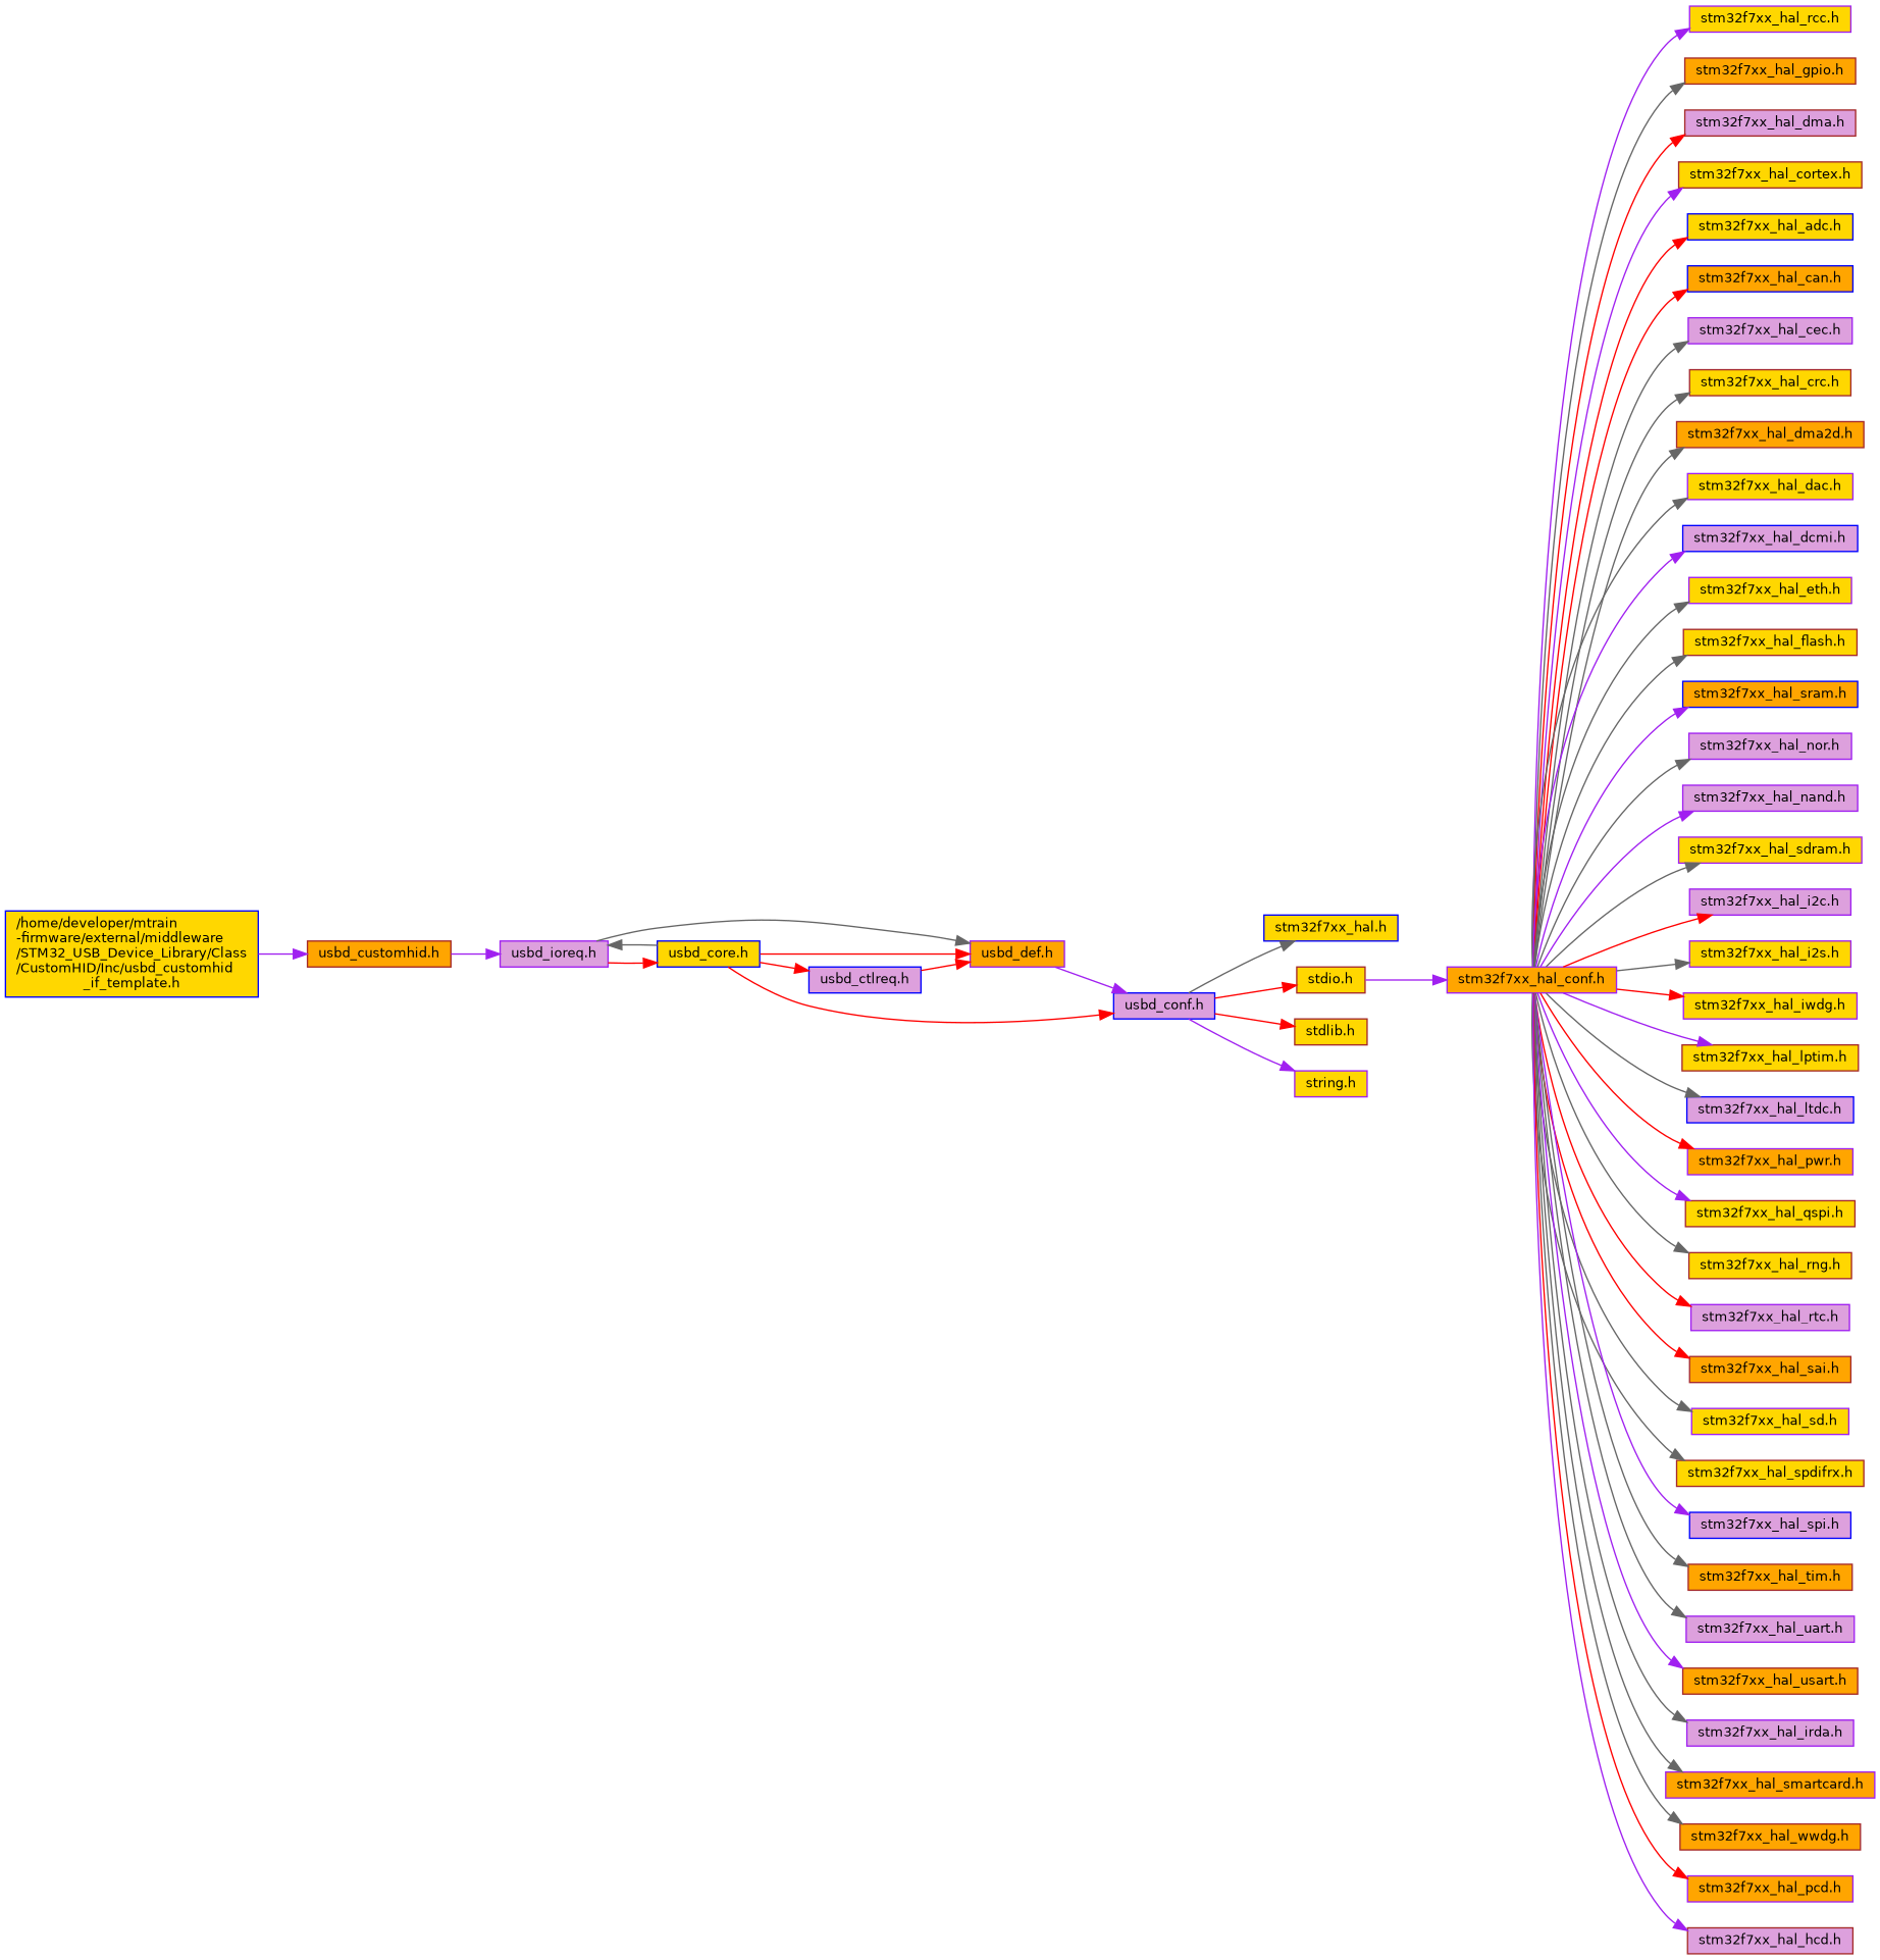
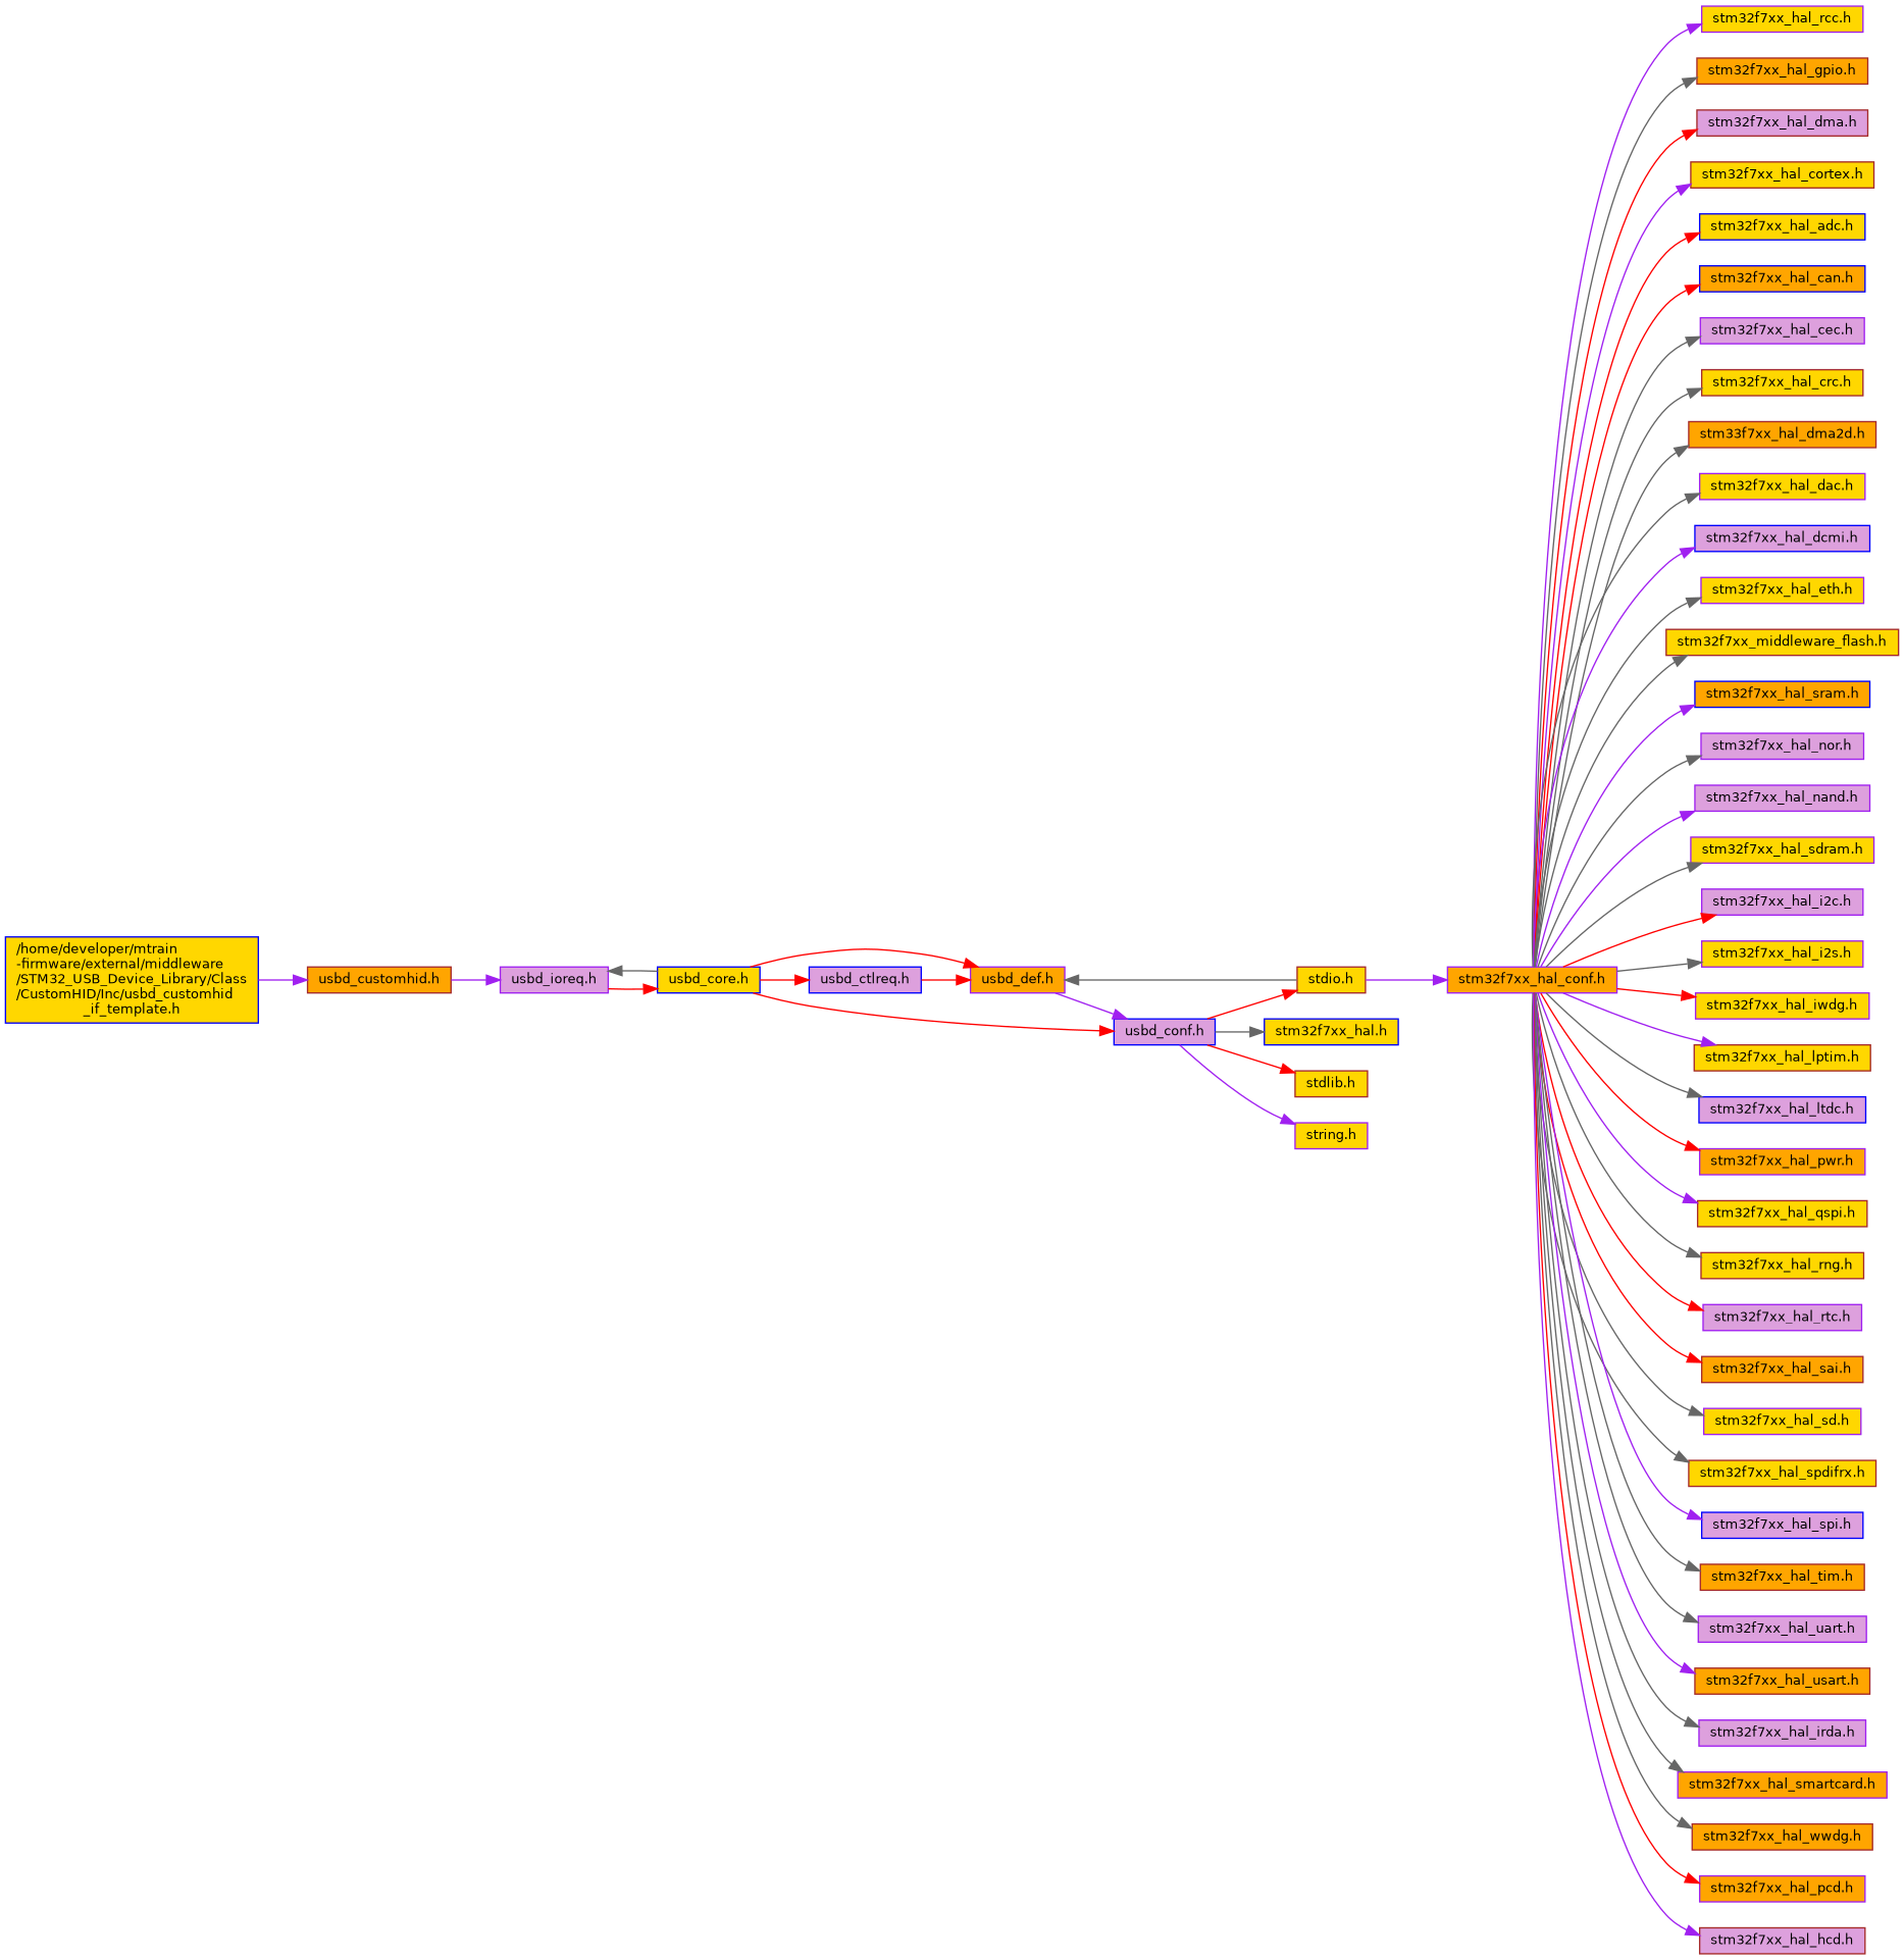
  digraph {
    rankdir=LR
    node [color=purple fillcolor=gold fontname=Helvetica fontsize=10 shape=record style=filled]
    edge [color=gray40 fontname=Helvetica fontsize=10 labelfontname=Helvetica labelfontsize=10 style=solid]
    n1 [color=blue fontcolor=black height=0.2 label="/home/developer/mtrain\l-firmware/external/middleware\l/STM32_USB_Device_Library/Class\l/CustomHID/Inc/usbd_customhid\l_if_template.h" width=0.4]
    n2 [color=brown fillcolor=orange height=0.2 label="usbd_customhid.h" width=0.4]
    n3 [fillcolor=plum height=0.2 label="usbd_ioreq.h" width=0.4]
    n4 [fillcolor=orange height=0.2 label="usbd_def.h" width=0.4]
    n5 [color=blue height=0.2 label="usbd_core.h" width=0.4]
    n6 [color=blue fillcolor=plum height=0.2 label="usbd_conf.h" width=0.4]
    n7 [color=blue fillcolor=plum height=0.2 label="usbd_ctlreq.h" width=0.4]
    n8 [color=blue height=0.2 label="stm32f7xx_hal.h" width=0.4]
    n9 [color=brown height=0.2 label="stdio.h" width=0.4]
    n10 [color=brown height=0.2 label="stdlib.h" width=0.4]
    n11 [height=0.2 label="string.h" width=0.4]
    n12 [fillcolor=orange height=0.2 label="stm32f7xx_hal_conf.h" width=0.4]
    n13 [height=0.2 label="stm32f7xx_hal_rcc.h" width=0.4]
    n14 [color=brown fillcolor=orange height=0.2 label="stm32f7xx_hal_gpio.h" width=0.4]
    n15 [color=brown fillcolor=plum height=0.2 label="stm32f7xx_hal_dma.h" width=0.4]
    n16 [color=brown height=0.2 label="stm32f7xx_hal_cortex.h" width=0.4]
    n17 [color=blue height=0.2 label="stm32f7xx_hal_adc.h" width=0.4]
    n18 [color=blue fillcolor=orange height=0.2 label="stm32f7xx_hal_can.h" width=0.4]
    n19 [fillcolor=plum height=0.2 label="stm32f7xx_hal_cec.h" width=0.4]
    n20 [color=brown height=0.2 label="stm32f7xx_hal_crc.h" width=0.4]
-   n21 [color=brown fillcolor=orange height=0.2 label="stm32f7xx_hal_dma2d.h" width=0.4]
+   n21 [color=brown fillcolor=orange height=0.2 label="stm33f7xx_hal_dma2d.h" width=0.4]
    n22 [height=0.2 label="stm32f7xx_hal_dac.h" width=0.4]
    n23 [color=blue fillcolor=plum height=0.2 label="stm32f7xx_hal_dcmi.h" width=0.4]
    n24 [height=0.2 label="stm32f7xx_hal_eth.h" width=0.4]
-   n25 [color=brown height=0.2 label="stm32f7xx_hal_flash.h" width=0.4]
+   n25 [color=brown height=0.2 label="stm32f7xx_middleware_flash.h" width=0.4]
    n26 [color=blue fillcolor=orange height=0.2 label="stm32f7xx_hal_sram.h" width=0.4]
    n27 [fillcolor=plum height=0.2 label="stm32f7xx_hal_nor.h" width=0.4]
    n28 [fillcolor=plum height=0.2 label="stm32f7xx_hal_nand.h" width=0.4]
    n29 [height=0.2 label="stm32f7xx_hal_sdram.h" width=0.4]
    n30 [fillcolor=plum height=0.2 label="stm32f7xx_hal_i2c.h" width=0.4]
    n31 [height=0.2 label="stm32f7xx_hal_i2s.h" width=0.4]
    n32 [height=0.2 label="stm32f7xx_hal_iwdg.h" width=0.4]
    n33 [color=brown height=0.2 label="stm32f7xx_hal_lptim.h" width=0.4]
    n34 [color=blue fillcolor=plum height=0.2 label="stm32f7xx_hal_ltdc.h" width=0.4]
    n35 [fillcolor=orange height=0.2 label="stm32f7xx_hal_pwr.h" width=0.4]
    n36 [color=brown height=0.2 label="stm32f7xx_hal_qspi.h" width=0.4]
    n37 [color=brown height=0.2 label="stm32f7xx_hal_rng.h" width=0.4]
    n38 [fillcolor=plum height=0.2 label="stm32f7xx_hal_rtc.h" width=0.4]
    n39 [color=brown fillcolor=orange height=0.2 label="stm32f7xx_hal_sai.h" width=0.4]
    n40 [height=0.2 label="stm32f7xx_hal_sd.h" width=0.4]
    n41 [color=brown height=0.2 label="stm32f7xx_hal_spdifrx.h" width=0.4]
    n42 [color=blue fillcolor=plum height=0.2 label="stm32f7xx_hal_spi.h" width=0.4]
    n43 [color=brown fillcolor=orange height=0.2 label="stm32f7xx_hal_tim.h" width=0.4]
    n44 [fillcolor=plum height=0.2 label="stm32f7xx_hal_uart.h" width=0.4]
    n45 [color=brown fillcolor=orange height=0.2 label="stm32f7xx_hal_usart.h" width=0.4]
    n46 [fillcolor=plum height=0.2 label="stm32f7xx_hal_irda.h" width=0.4]
    n47 [fillcolor=orange height=0.2 label="stm32f7xx_hal_smartcard.h" width=0.4]
    n48 [color=brown fillcolor=orange height=0.2 label="stm32f7xx_hal_wwdg.h" width=0.4]
    n49 [fillcolor=orange height=0.2 label="stm32f7xx_hal_pcd.h" width=0.4]
    n50 [color=brown fillcolor=plum height=0.2 label="stm32f7xx_hal_hcd.h" width=0.4]
    n1 -> n2 [color=purple]
    n2 -> n3 [color=purple]
-   n3 -> n4
+   n9 -> n4
    n3 -> n5 [color=red]
    n4 -> n6 [color=purple]
    n5 -> n3
    n5 -> n4 [color=red]
    n5 -> n6 [color=red]
    n5 -> n7 [color=red]
    n6 -> n8
    n6 -> n9 [color=red]
    n6 -> n10 [color=red]
    n6 -> n11 [color=purple]
    n7 -> n4 [color=red]
    n9 -> n12 [color=purple]
    n12 -> n13 [color=purple]
    n12 -> n14
    n12 -> n15 [color=red]
    n12 -> n16 [color=purple]
    n12 -> n17 [color=red]
    n12 -> n18 [color=red]
    n12 -> n19
    n12 -> n20
    n12 -> n21
    n12 -> n22
    n12 -> n23 [color=purple]
    n12 -> n24
    n12 -> n25
    n12 -> n26 [color=purple]
    n12 -> n27
    n12 -> n28 [color=purple]
    n12 -> n29
    n12 -> n30 [color=red]
    n12 -> n31
    n12 -> n32 [color=red]
    n12 -> n33 [color=purple]
    n12 -> n34
    n12 -> n35 [color=red]
    n12 -> n36 [color=purple]
    n12 -> n37
    n12 -> n38 [color=red]
    n12 -> n39 [color=red]
    n12 -> n40
    n12 -> n41
    n12 -> n42 [color=purple]
    n12 -> n43
    n12 -> n44
    n12 -> n45 [color=purple]
    n12 -> n46
    n12 -> n47
    n12 -> n48
    n12 -> n49 [color=red]
    n12 -> n50 [color=purple]
  }
